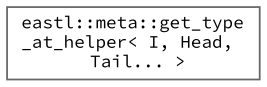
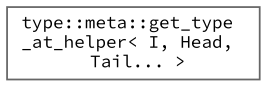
  digraph {
    rankdir=LR
    fontname="Source Code Pro"
-   n1 [color=grey40 fillcolor=white fontname="Source Code Pro" fontsize=10 height=0.2 label="eastl::meta::get_type\l_at_helper\< I, Head,\l Tail... \>" shape=box style=filled width=0.4]
+   n1 [color=grey40 fillcolor=white fontname="Source Code Pro" fontsize=10 height=0.2 label="type::meta::get_type\l_at_helper\< I, Head,\l Tail... \>" shape=box style=filled width=0.4]
  }
